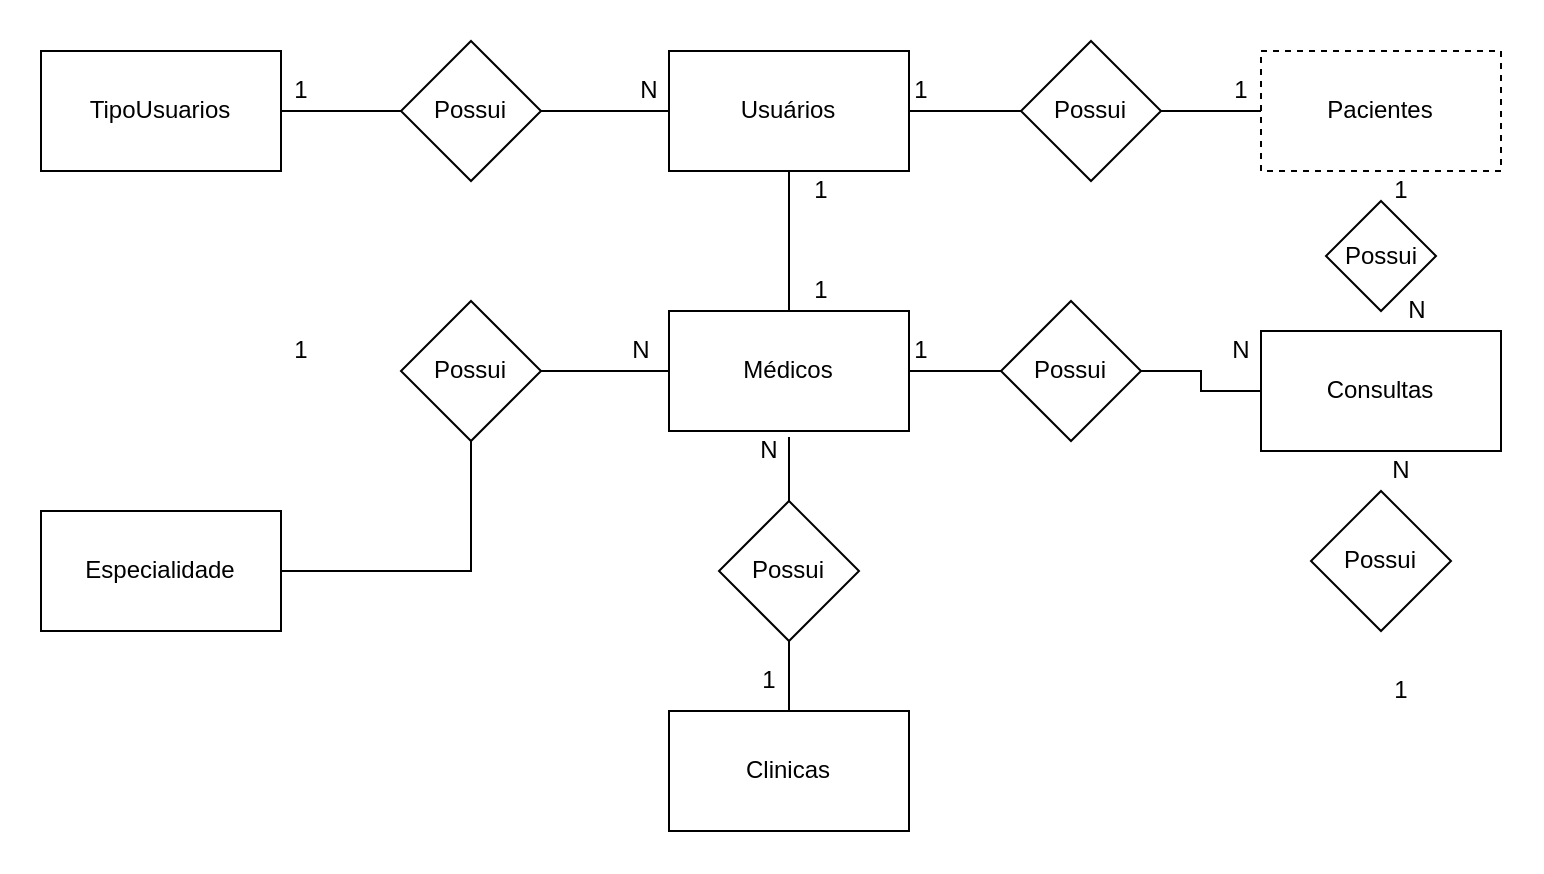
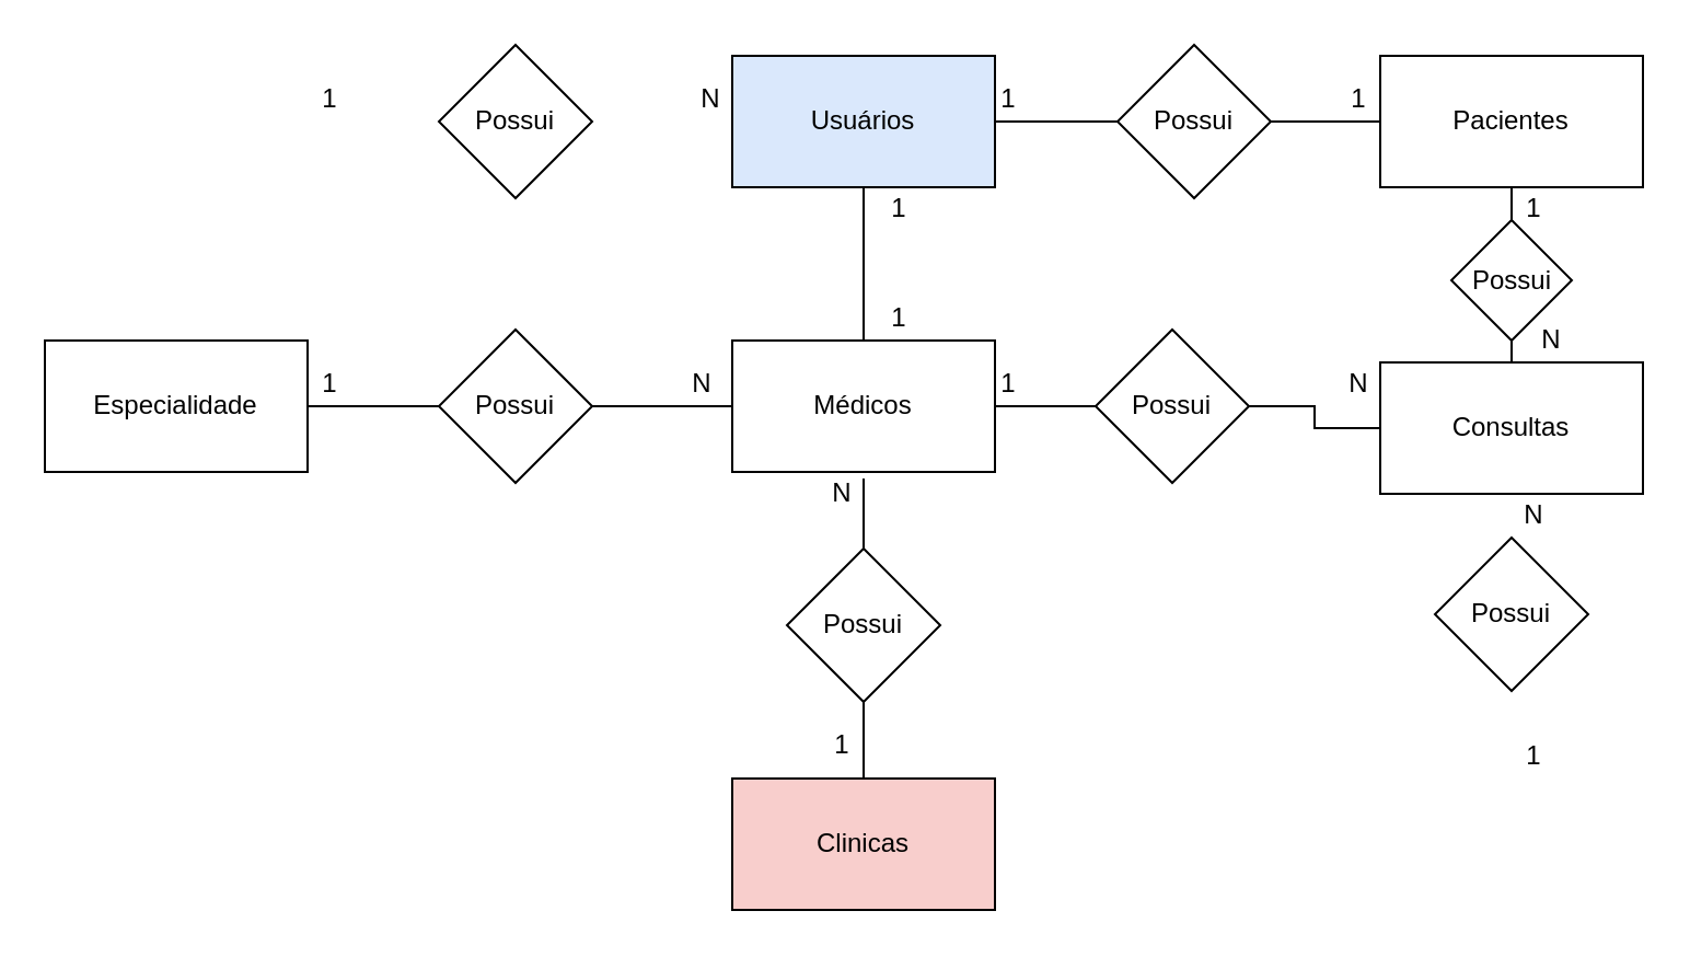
  <mxCell id="0" />
  <mxCell id="1" parent="0" />
  <mxCell id="2" value="Consultas" style="rounded=0;whiteSpace=wrap;html=1;" vertex="1" parent="1"><mxGeometry x="630" y="165" width="120" height="60" as="geometry" /></mxCell>
  <mxCell id="3" style="edgeStyle=orthogonalEdgeStyle;rounded=0;orthogonalLoop=1;jettySize=auto;html=1;exitX=1;exitY=0.5;exitDx=0;exitDy=0;entryX=0;entryY=0.5;entryDx=0;entryDy=0;endArrow=none;endFill=0;" edge="1" parent="1" source="37" target="11"><mxGeometry relative="1" as="geometry" /></mxCell>
  <mxCell id="4" value="" style="edgeStyle=orthogonalEdgeStyle;rounded=0;orthogonalLoop=1;jettySize=auto;html=1;endArrow=none;endFill=0;" edge="1" parent="1" source="5" target="13"><mxGeometry relative="1" as="geometry" /></mxCell>
- <mxCell id="5" value="Usuários" style="rounded=0;whiteSpace=wrap;html=1;" vertex="1" parent="1"><mxGeometry x="334" y="25" width="120" height="60" as="geometry" /></mxCell>
- <mxCell id="6" style="edgeStyle=orthogonalEdgeStyle;rounded=0;orthogonalLoop=1;jettySize=auto;html=1;exitX=1;exitY=0.5;exitDx=0;exitDy=0;entryX=0;entryY=0.5;entryDx=0;entryDy=0;endArrow=none;endFill=0;" edge="1" parent="1" source="7" target="5"><mxGeometry relative="1" as="geometry" /></mxCell>
- <mxCell id="7" value="TipoUsuarios" style="rounded=0;whiteSpace=wrap;html=1;" vertex="1" parent="1"><mxGeometry x="20" y="25" width="120" height="60" as="geometry" /></mxCell>
+ <mxCell id="5" value="Usuários" style="rounded=0;whiteSpace=wrap;html=1;fillColor=#dae8fc;" vertex="1" parent="1"><mxGeometry x="334" y="25" width="120" height="60" as="geometry" /></mxCell>
  <mxCell id="8" style="edgeStyle=orthogonalEdgeStyle;rounded=0;orthogonalLoop=1;jettySize=auto;html=1;exitX=0.5;exitY=0;exitDx=0;exitDy=0;entryX=0.5;entryY=1;entryDx=0;entryDy=0;endArrow=none;endFill=0;" edge="1" parent="1" source="9" target="40"><mxGeometry relative="1" as="geometry" /></mxCell>
- <mxCell id="9" value="Clinicas" style="rounded=0;whiteSpace=wrap;html=1;" vertex="1" parent="1"><mxGeometry x="334" y="355" width="120" height="60" as="geometry" /></mxCell>
- <mxCell id="11" value="Pacientes" style="rounded=0;whiteSpace=wrap;html=1;dashed=1;" vertex="1" parent="1"><mxGeometry x="630" y="25" width="120" height="60" as="geometry" /></mxCell>
+ <mxCell id="9" value="Clinicas" style="rounded=0;whiteSpace=wrap;html=1;fillColor=#f8cecc;" vertex="1" parent="1"><mxGeometry x="334" y="355" width="120" height="60" as="geometry" /></mxCell>
+ <mxCell id="10" value="" style="edgeStyle=orthogonalEdgeStyle;rounded=0;orthogonalLoop=1;jettySize=auto;html=1;endArrow=none;endFill=0;" edge="1" parent="1" source="11" target="2"><mxGeometry relative="1" as="geometry" /></mxCell>
+ <mxCell id="11" value="Pacientes" style="rounded=0;whiteSpace=wrap;html=1;" vertex="1" parent="1"><mxGeometry x="630" y="25" width="120" height="60" as="geometry" /></mxCell>
  <mxCell id="12" value="" style="edgeStyle=orthogonalEdgeStyle;rounded=0;orthogonalLoop=1;jettySize=auto;html=1;endArrow=none;endFill=0;" edge="1" parent="1" source="13" target="35"><mxGeometry relative="1" as="geometry"><Array as="points"><mxPoint x="474" y="185" /></Array></mxGeometry></mxCell>
  <mxCell id="13" value="Médicos" style="rounded=0;whiteSpace=wrap;html=1;" vertex="1" parent="1"><mxGeometry x="334" y="155" width="120" height="60" as="geometry" /></mxCell>
  <mxCell id="14" style="edgeStyle=orthogonalEdgeStyle;rounded=0;orthogonalLoop=1;jettySize=auto;html=1;exitX=1;exitY=0.5;exitDx=0;exitDy=0;endArrow=none;endFill=0;" edge="1" parent="1" source="31" target="13"><mxGeometry relative="1" as="geometry" /></mxCell>
- <mxCell id="15" value="Especialidade" style="rounded=0;whiteSpace=wrap;html=1;" vertex="1" parent="1"><mxGeometry x="20" y="255" width="120" height="60" as="geometry" /></mxCell>
+ <mxCell id="15" value="Especialidade" style="rounded=0;whiteSpace=wrap;html=1;" vertex="1" parent="1"><mxGeometry x="20" y="155" width="120" height="60" as="geometry" /></mxCell>
  <mxCell id="16" value="1" style="text;html=1;align=center;verticalAlign=middle;resizable=0;points=[];autosize=1;" vertex="1" parent="1"><mxGeometry x="140" y="35" width="20" height="20" as="geometry" /></mxCell>
  <mxCell id="17" value="N" style="text;html=1;align=center;verticalAlign=middle;resizable=0;points=[];autosize=1;" vertex="1" parent="1"><mxGeometry x="314" y="35" width="20" height="20" as="geometry" /></mxCell>
  <mxCell id="18" value="1" style="text;html=1;align=center;verticalAlign=middle;resizable=0;points=[];autosize=1;" vertex="1" parent="1"><mxGeometry x="450" y="35" width="20" height="20" as="geometry" /></mxCell>
  <mxCell id="19" value="1" style="text;html=1;align=center;verticalAlign=middle;resizable=0;points=[];autosize=1;" vertex="1" parent="1"><mxGeometry x="610" y="35" width="20" height="20" as="geometry" /></mxCell>
  <mxCell id="20" value="1" style="text;html=1;align=center;verticalAlign=middle;resizable=0;points=[];autosize=1;" vertex="1" parent="1"><mxGeometry x="690" y="85" width="20" height="20" as="geometry" /></mxCell>
  <mxCell id="21" value="N" style="text;html=1;align=center;verticalAlign=middle;resizable=0;points=[];autosize=1;" vertex="1" parent="1"><mxGeometry x="697.5" y="145" width="20" height="20" as="geometry" /></mxCell>
  <mxCell id="22" value="N" style="text;html=1;align=center;verticalAlign=middle;resizable=0;points=[];autosize=1;" vertex="1" parent="1"><mxGeometry x="690" y="225" width="20" height="20" as="geometry" /></mxCell>
  <mxCell id="23" value="1" style="text;html=1;align=center;verticalAlign=middle;resizable=0;points=[];autosize=1;" vertex="1" parent="1"><mxGeometry x="690" y="335" width="20" height="20" as="geometry" /></mxCell>
  <mxCell id="24" value="1" style="text;html=1;align=center;verticalAlign=middle;resizable=0;points=[];autosize=1;" vertex="1" parent="1"><mxGeometry x="450" y="165" width="20" height="20" as="geometry" /></mxCell>
  <mxCell id="25" value="1" style="text;html=1;align=center;verticalAlign=middle;resizable=0;points=[];autosize=1;" vertex="1" parent="1"><mxGeometry x="400" y="85" width="20" height="20" as="geometry" /></mxCell>
  <mxCell id="26" value="1" style="text;html=1;align=center;verticalAlign=middle;resizable=0;points=[];autosize=1;" vertex="1" parent="1"><mxGeometry x="400" y="135" width="20" height="20" as="geometry" /></mxCell>
  <mxCell id="27" value="1" style="text;html=1;align=center;verticalAlign=middle;resizable=0;points=[];autosize=1;" vertex="1" parent="1"><mxGeometry x="140" y="165" width="20" height="20" as="geometry" /></mxCell>
  <mxCell id="28" value="N" style="text;html=1;align=center;verticalAlign=middle;resizable=0;points=[];autosize=1;" vertex="1" parent="1"><mxGeometry x="310" y="165" width="20" height="20" as="geometry" /></mxCell>
  <mxCell id="29" value="1" style="text;html=1;align=center;verticalAlign=middle;resizable=0;points=[];autosize=1;" vertex="1" parent="1"><mxGeometry x="374" y="330" width="20" height="20" as="geometry" /></mxCell>
  <mxCell id="30" value="N" style="text;html=1;align=center;verticalAlign=middle;resizable=0;points=[];autosize=1;" vertex="1" parent="1"><mxGeometry x="374" y="215" width="20" height="20" as="geometry" /></mxCell>
  <mxCell id="31" value="Possui" style="rhombus;whiteSpace=wrap;html=1;" vertex="1" parent="1"><mxGeometry x="200" y="150" width="70" height="70" as="geometry" /></mxCell>
  <mxCell id="32" style="edgeStyle=orthogonalEdgeStyle;rounded=0;orthogonalLoop=1;jettySize=auto;html=1;exitX=1;exitY=0.5;exitDx=0;exitDy=0;endArrow=none;endFill=0;" edge="1" parent="1" source="15" target="31"><mxGeometry relative="1" as="geometry"><mxPoint x="140" y="185" as="sourcePoint" /><mxPoint x="334" y="185" as="targetPoint" /></mxGeometry></mxCell>
  <mxCell id="33" value="Possui" style="rhombus;whiteSpace=wrap;html=1;" vertex="1" parent="1"><mxGeometry x="655" y="245" width="70" height="70" as="geometry" /></mxCell>
  <mxCell id="34" value="" style="edgeStyle=orthogonalEdgeStyle;rounded=0;orthogonalLoop=1;jettySize=auto;html=1;endArrow=none;endFill=0;entryX=0;entryY=0.5;entryDx=0;entryDy=0;" edge="1" parent="1" source="35" target="2"><mxGeometry relative="1" as="geometry"><mxPoint x="610" y="165" as="targetPoint" /></mxGeometry></mxCell>
  <mxCell id="35" value="Possui" style="rhombus;whiteSpace=wrap;html=1;" vertex="1" parent="1"><mxGeometry x="500" y="150" width="70" height="70" as="geometry" /></mxCell>
  <mxCell id="36" value="Possui" style="rhombus;whiteSpace=wrap;html=1;" vertex="1" parent="1"><mxGeometry x="200" y="20" width="70" height="70" as="geometry" /></mxCell>
  <mxCell id="37" value="Possui" style="rhombus;whiteSpace=wrap;html=1;" vertex="1" parent="1"><mxGeometry x="510" y="20" width="70" height="70" as="geometry" /></mxCell>
  <mxCell id="38" style="edgeStyle=orthogonalEdgeStyle;rounded=0;orthogonalLoop=1;jettySize=auto;html=1;exitX=1;exitY=0.5;exitDx=0;exitDy=0;entryX=0;entryY=0.5;entryDx=0;entryDy=0;endArrow=none;endFill=0;" edge="1" parent="1" source="5" target="37"><mxGeometry relative="1" as="geometry"><mxPoint x="454" y="55" as="sourcePoint" /><mxPoint x="630" y="55" as="targetPoint" /></mxGeometry></mxCell>
  <mxCell id="39" style="edgeStyle=orthogonalEdgeStyle;rounded=0;orthogonalLoop=1;jettySize=auto;html=1;exitX=0.5;exitY=0;exitDx=0;exitDy=0;entryX=1;entryY=0.15;entryDx=0;entryDy=0;entryPerimeter=0;endArrow=none;endFill=0;" edge="1" parent="1" source="40" target="30"><mxGeometry relative="1" as="geometry" /></mxCell>
  <mxCell id="40" value="Possui" style="rhombus;whiteSpace=wrap;html=1;" vertex="1" parent="1"><mxGeometry x="359" y="250" width="70" height="70" as="geometry" /></mxCell>
  <mxCell id="41" value="N" style="text;html=1;align=center;verticalAlign=middle;resizable=0;points=[];autosize=1;" vertex="1" parent="1"><mxGeometry x="610" y="165" width="20" height="20" as="geometry" /></mxCell>
  <mxCell id="42" value="Possui" style="rhombus;whiteSpace=wrap;html=1;" vertex="1" parent="1"><mxGeometry x="662.5" y="100" width="55" height="55" as="geometry" /></mxCell>
